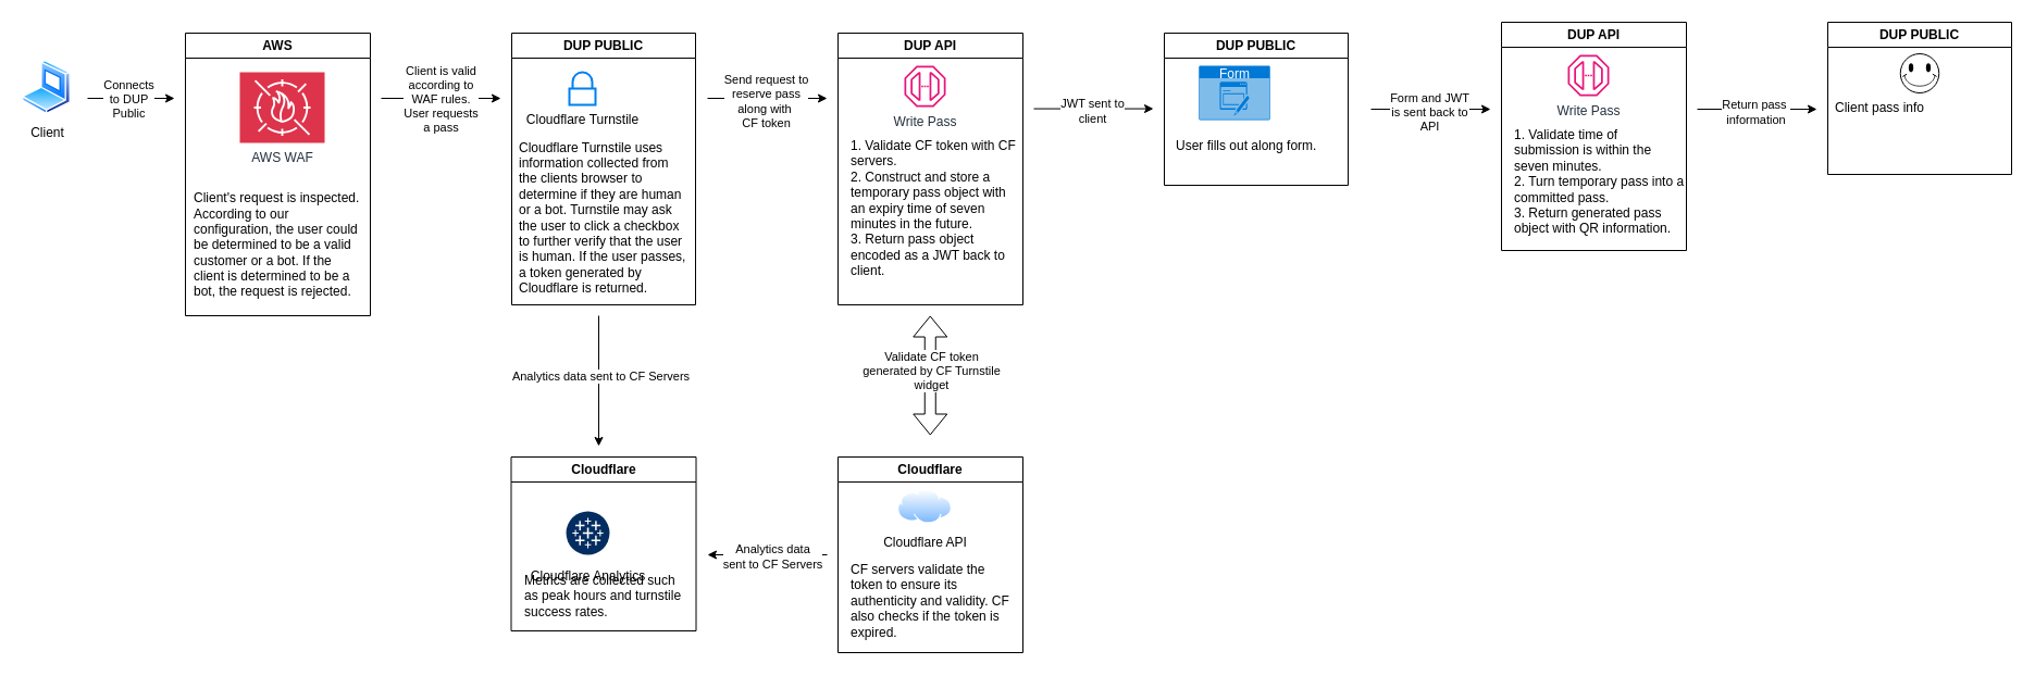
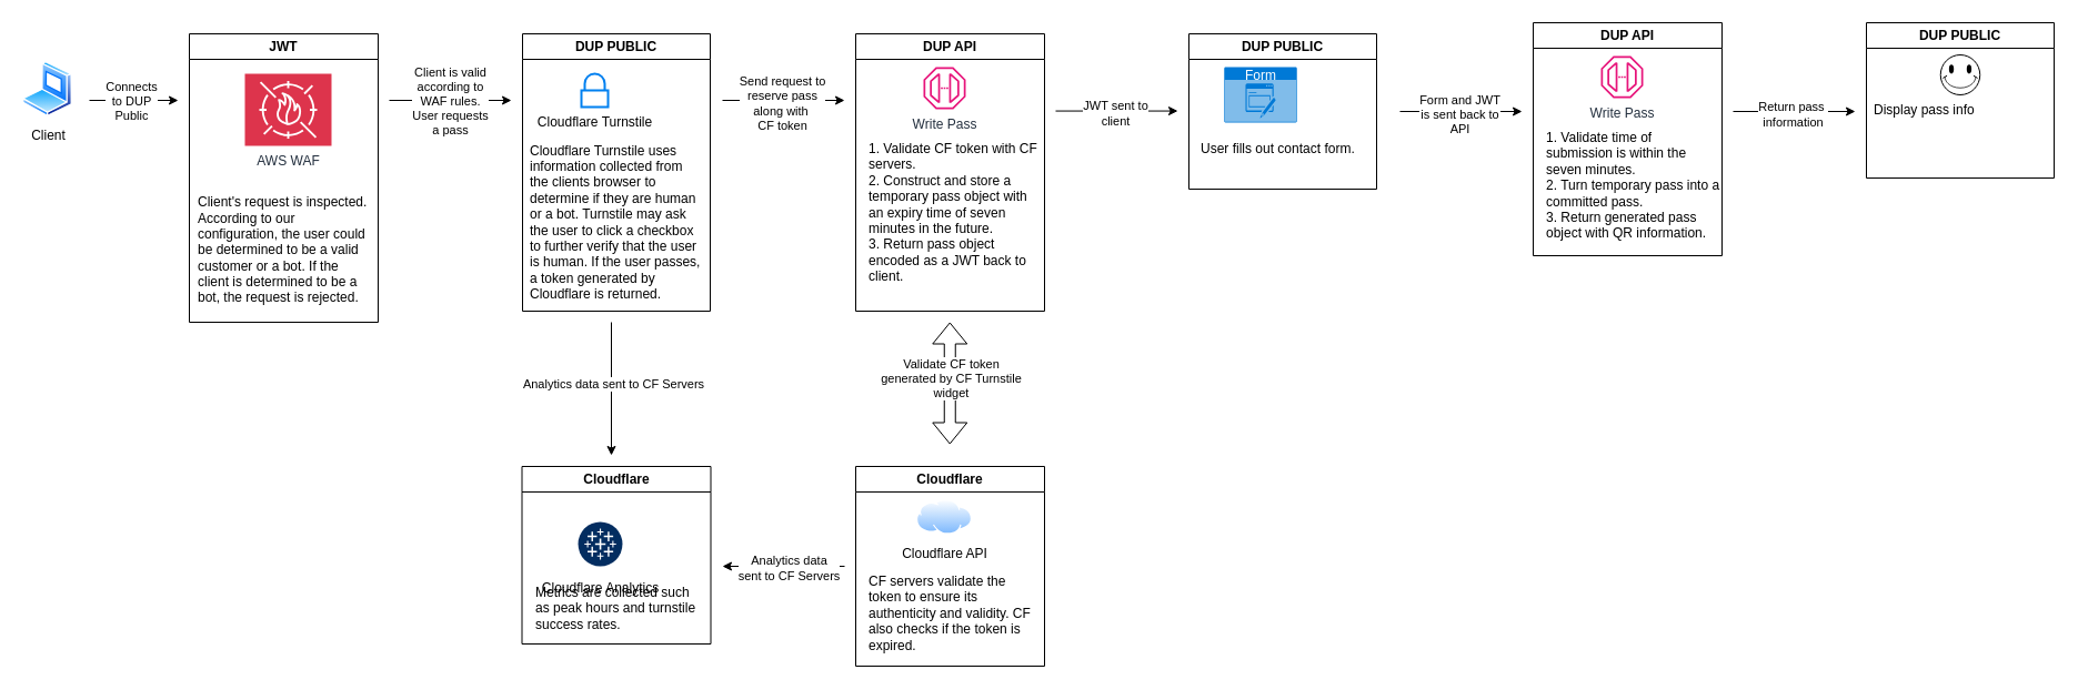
  <mxCell id="0" />
  <mxCell id="1" parent="0" />
  <mxCell id="2" value="DUP PUBLIC" style="swimlane;whiteSpace=wrap;html=1;" vertex="1" parent="1"><mxGeometry x="470" y="30" width="169" height="250" as="geometry" /></mxCell>
  <mxCell id="3" value="Cloudflare Turnstile" style="html=1;verticalLabelPosition=bottom;align=center;labelBackgroundColor=#ffffff;verticalAlign=top;strokeWidth=2;strokeColor=#0080F0;shadow=0;dashed=0;shape=mxgraph.ios7.icons.locked;" vertex="1" parent="2"><mxGeometry x="53" y="36" width="24" height="30" as="geometry" /></mxCell>
  <mxCell id="4" value="Cloudflare Turnstile uses information collected from the clients browser to determine if they are human or a bot. Turnstile may ask the user to click a checkbox to further verify that the user is human. If the user passes, a token generated by Cloudflare is returned." style="text;html=1;align=left;verticalAlign=middle;whiteSpace=wrap;rounded=0;" vertex="1" parent="2"><mxGeometry x="5" y="100" width="159" height="140" as="geometry" /></mxCell>
  <mxCell id="5" value="DUP API" style="swimlane;whiteSpace=wrap;html=1;" vertex="1" parent="1"><mxGeometry x="770" y="30" width="170" height="250" as="geometry" /></mxCell>
  <mxCell id="6" value="1. Validate CF token with CF servers.&lt;br&gt;2. Construct and store a temporary pass object with an expiry time of seven minutes in the future.&lt;br&gt;3. Return pass object encoded as a JWT back to client." style="text;html=1;align=left;verticalAlign=top;whiteSpace=wrap;rounded=0;" vertex="1" parent="5"><mxGeometry x="10" y="90" width="160" height="150" as="geometry" /></mxCell>
  <mxCell id="7" value="Write Pass" style="sketch=0;outlineConnect=0;fontColor=#232F3E;gradientColor=none;fillColor=#E7157B;strokeColor=none;dashed=0;verticalLabelPosition=bottom;verticalAlign=top;align=center;html=1;fontSize=12;fontStyle=0;aspect=fixed;pointerEvents=1;shape=mxgraph.aws4.endpoint;" vertex="1" parent="5"><mxGeometry x="61" y="30" width="38" height="38" as="geometry" /></mxCell>
  <mxCell id="8" value="Cloudflare" style="swimlane;whiteSpace=wrap;html=1;" vertex="1" parent="1"><mxGeometry x="770" y="420" width="170" height="180" as="geometry" /></mxCell>
  <mxCell id="9" value="Cloudflare API" style="image;aspect=fixed;perimeter=ellipsePerimeter;html=1;align=center;shadow=0;dashed=0;spacingTop=3;image=img/lib/active_directory/internet_cloud.svg;" vertex="1" parent="8"><mxGeometry x="55" y="30" width="50" height="31.5" as="geometry" /></mxCell>
  <mxCell id="10" value="CF servers validate the token to ensure its authenticity and validity. CF also checks if the token is expired.&amp;nbsp;" style="text;html=1;align=left;verticalAlign=top;whiteSpace=wrap;rounded=0;" vertex="1" parent="8"><mxGeometry x="10" y="90" width="150" height="80" as="geometry" /></mxCell>
  <mxCell id="11" value="Client" style="image;aspect=fixed;perimeter=ellipsePerimeter;html=1;align=center;shadow=0;dashed=0;spacingTop=3;image=img/lib/active_directory/laptop_client.svg;" vertex="1" parent="1"><mxGeometry x="20" y="55" width="45" height="50" as="geometry" /></mxCell>
  <mxCell id="12" value="" style="endArrow=classic;html=1;rounded=0;" edge="1" parent="1"><mxGeometry width="50" height="50" relative="1" as="geometry"><mxPoint x="80" y="90" as="sourcePoint" /><mxPoint x="160" y="90" as="targetPoint" /></mxGeometry></mxCell>
  <mxCell id="13" value="Connects&lt;br&gt;to DUP&lt;br&gt;Public" style="edgeLabel;html=1;align=center;verticalAlign=middle;resizable=0;points=[];" vertex="1" connectable="0" parent="12"><mxGeometry x="-0.083" relative="1" as="geometry"><mxPoint as="offset" /></mxGeometry></mxCell>
- <mxCell id="14" value="AWS" style="swimlane;whiteSpace=wrap;html=1;" vertex="1" parent="1"><mxGeometry x="170" y="30" width="170" height="260" as="geometry" /></mxCell>
+ <mxCell id="14" value="JWT" style="swimlane;whiteSpace=wrap;html=1;" vertex="1" parent="1"><mxGeometry x="170" y="30" width="170" height="260" as="geometry" /></mxCell>
  <mxCell id="15" value="AWS WAF" style="sketch=0;points=[[0,0,0],[0.25,0,0],[0.5,0,0],[0.75,0,0],[1,0,0],[0,1,0],[0.25,1,0],[0.5,1,0],[0.75,1,0],[1,1,0],[0,0.25,0],[0,0.5,0],[0,0.75,0],[1,0.25,0],[1,0.5,0],[1,0.75,0]];outlineConnect=0;fontColor=#232F3E;fillColor=#DD344C;strokeColor=#ffffff;dashed=0;verticalLabelPosition=bottom;verticalAlign=top;align=center;html=1;fontSize=12;fontStyle=0;aspect=fixed;shape=mxgraph.aws4.resourceIcon;resIcon=mxgraph.aws4.waf;" vertex="1" parent="14"><mxGeometry x="50" y="36" width="78" height="65" as="geometry" /></mxCell>
  <mxCell id="16" value="Client's request is inspected. According to our configuration, the user could be determined to be a valid customer or a bot. If the client is determined to be a bot, the request is rejected." style="text;html=1;align=left;verticalAlign=middle;whiteSpace=wrap;rounded=0;" vertex="1" parent="14"><mxGeometry x="5.5" y="140" width="159" height="110" as="geometry" /></mxCell>
  <mxCell id="17" value="" style="endArrow=classic;html=1;rounded=0;" edge="1" parent="1"><mxGeometry width="50" height="50" relative="1" as="geometry"><mxPoint x="350" y="90" as="sourcePoint" /><mxPoint x="460" y="90" as="targetPoint" /></mxGeometry></mxCell>
  <mxCell id="18" value="Client is valid&lt;br&gt;according to&lt;br&gt;WAF rules.&lt;br&gt;User requests&lt;br&gt;a pass" style="edgeLabel;html=1;align=center;verticalAlign=middle;resizable=0;points=[];" vertex="1" connectable="0" parent="17"><mxGeometry x="-0.024" relative="1" as="geometry"><mxPoint as="offset" /></mxGeometry></mxCell>
  <mxCell id="19" value="" style="endArrow=classic;html=1;rounded=0;" edge="1" parent="1"><mxGeometry width="50" height="50" relative="1" as="geometry"><mxPoint x="650" y="90" as="sourcePoint" /><mxPoint x="760" y="90" as="targetPoint" /></mxGeometry></mxCell>
  <mxCell id="20" value="Send request to&lt;br&gt;reserve pass&lt;br&gt;along with&amp;nbsp;&lt;br&gt;CF token" style="edgeLabel;html=1;align=center;verticalAlign=middle;resizable=0;points=[];" vertex="1" connectable="0" parent="19"><mxGeometry x="-0.04" y="-2" relative="1" as="geometry"><mxPoint as="offset" /></mxGeometry></mxCell>
  <mxCell id="21" value="" style="shape=flexArrow;endArrow=classic;startArrow=classic;html=1;rounded=0;" edge="1" parent="1"><mxGeometry width="100" height="100" relative="1" as="geometry"><mxPoint x="854.75" y="400" as="sourcePoint" /><mxPoint x="854.75" y="290" as="targetPoint" /></mxGeometry></mxCell>
  <mxCell id="22" value="Validate CF token&lt;br&gt;generated by CF Turnstile&lt;br&gt;widget" style="edgeLabel;html=1;align=center;verticalAlign=middle;resizable=0;points=[];" vertex="1" connectable="0" parent="21"><mxGeometry x="0.083" y="-1" relative="1" as="geometry"><mxPoint as="offset" /></mxGeometry></mxCell>
  <mxCell id="23" value="Cloudflare" style="swimlane;whiteSpace=wrap;html=1;" vertex="1" parent="1"><mxGeometry x="469.5" y="420" width="170" height="160" as="geometry" /></mxCell>
  <mxCell id="24" value="Cloudflare Analytics" style="verticalLabelPosition=bottom;aspect=fixed;html=1;shape=mxgraph.salesforce.analytics2;" vertex="1" parent="23"><mxGeometry x="50.5" y="50" width="40" height="40" as="geometry" /></mxCell>
  <mxCell id="25" value="Metrics are collected such as peak hours and turnstile success rates." style="text;html=1;align=left;verticalAlign=top;whiteSpace=wrap;rounded=0;" vertex="1" parent="23"><mxGeometry x="10" y="100" width="150" height="80" as="geometry" /></mxCell>
  <mxCell id="26" value="" style="endArrow=classic;html=1;rounded=0;" edge="1" parent="1"><mxGeometry width="50" height="50" relative="1" as="geometry"><mxPoint x="550" y="290" as="sourcePoint" /><mxPoint x="550" y="410" as="targetPoint" /></mxGeometry></mxCell>
  <mxCell id="27" value="Analytics data sent to CF Servers" style="edgeLabel;html=1;align=center;verticalAlign=middle;resizable=0;points=[];" vertex="1" connectable="0" parent="26"><mxGeometry x="-0.08" y="1" relative="1" as="geometry"><mxPoint as="offset" /></mxGeometry></mxCell>
  <mxCell id="28" value="" style="endArrow=classic;html=1;rounded=0;" edge="1" parent="1"><mxGeometry width="50" height="50" relative="1" as="geometry"><mxPoint x="760" y="510" as="sourcePoint" /><mxPoint x="650" y="510" as="targetPoint" /></mxGeometry></mxCell>
  <mxCell id="29" value="Analytics data&lt;br&gt;sent to CF Servers" style="edgeLabel;html=1;align=center;verticalAlign=middle;resizable=0;points=[];" vertex="1" connectable="0" parent="28"><mxGeometry x="-0.08" y="1" relative="1" as="geometry"><mxPoint as="offset" /></mxGeometry></mxCell>
  <mxCell id="30" value="DUP PUBLIC" style="swimlane;whiteSpace=wrap;html=1;" vertex="1" parent="1"><mxGeometry x="1070" y="30" width="169" height="140" as="geometry" /></mxCell>
- <mxCell id="31" value="User fills out along form." style="text;html=1;align=left;verticalAlign=top;whiteSpace=wrap;rounded=0;" vertex="1" parent="30"><mxGeometry x="9" y="90" width="160" height="30" as="geometry" /></mxCell>
+ <mxCell id="31" value="User fills out contact form." style="text;html=1;align=left;verticalAlign=top;whiteSpace=wrap;rounded=0;" vertex="1" parent="30"><mxGeometry x="9" y="90" width="160" height="30" as="geometry" /></mxCell>
  <mxCell id="32" value="Form" style="html=1;whiteSpace=wrap;strokeColor=none;fillColor=#0079D6;labelPosition=center;verticalLabelPosition=middle;verticalAlign=top;align=center;fontSize=12;outlineConnect=0;spacingTop=-6;fontColor=#FFFFFF;sketch=0;shape=mxgraph.sitemap.form;" vertex="1" parent="30"><mxGeometry x="31.75" y="30" width="65.5" height="50" as="geometry" /></mxCell>
  <mxCell id="33" value="" style="endArrow=classic;html=1;rounded=0;" edge="1" parent="1"><mxGeometry width="50" height="50" relative="1" as="geometry"><mxPoint x="950" y="99.57" as="sourcePoint" /><mxPoint x="1060" y="99.57" as="targetPoint" /></mxGeometry></mxCell>
  <mxCell id="34" value="JWT sent to&lt;br&gt;client" style="edgeLabel;html=1;align=center;verticalAlign=middle;resizable=0;points=[];" vertex="1" connectable="0" parent="33"><mxGeometry x="-0.04" y="-2" relative="1" as="geometry"><mxPoint as="offset" /></mxGeometry></mxCell>
  <mxCell id="35" value="DUP API" style="swimlane;whiteSpace=wrap;html=1;" vertex="1" parent="1"><mxGeometry x="1380" y="20" width="170" height="210" as="geometry" /></mxCell>
  <mxCell id="36" value="1. Validate time of submission is within the seven minutes.&lt;br&gt;2. Turn temporary pass into a committed pass.&lt;br&gt;3. Return generated pass object with QR information." style="text;html=1;align=left;verticalAlign=top;whiteSpace=wrap;rounded=0;" vertex="1" parent="35"><mxGeometry x="10" y="90" width="160" height="150" as="geometry" /></mxCell>
  <mxCell id="37" value="Write Pass" style="sketch=0;outlineConnect=0;fontColor=#232F3E;gradientColor=none;fillColor=#E7157B;strokeColor=none;dashed=0;verticalLabelPosition=bottom;verticalAlign=top;align=center;html=1;fontSize=12;fontStyle=0;aspect=fixed;pointerEvents=1;shape=mxgraph.aws4.endpoint;" vertex="1" parent="35"><mxGeometry x="61" y="30" width="38" height="38" as="geometry" /></mxCell>
  <mxCell id="38" value="" style="endArrow=classic;html=1;rounded=0;" edge="1" parent="1"><mxGeometry width="50" height="50" relative="1" as="geometry"><mxPoint x="1260" y="100" as="sourcePoint" /><mxPoint x="1370" y="100" as="targetPoint" /></mxGeometry></mxCell>
  <mxCell id="39" value="Form and JWT&lt;br&gt;is sent back to&lt;br&gt;API" style="edgeLabel;html=1;align=center;verticalAlign=middle;resizable=0;points=[];" vertex="1" connectable="0" parent="38"><mxGeometry x="-0.04" y="-2" relative="1" as="geometry"><mxPoint as="offset" /></mxGeometry></mxCell>
  <mxCell id="40" value="DUP PUBLIC" style="swimlane;whiteSpace=wrap;html=1;" vertex="1" parent="1"><mxGeometry x="1680" y="20" width="169" height="140" as="geometry" /></mxCell>
- <mxCell id="41" value="Client pass info" style="text;html=1;align=left;verticalAlign=top;whiteSpace=wrap;rounded=0;" vertex="1" parent="40"><mxGeometry x="4.5" y="65" width="160" height="30" as="geometry" /></mxCell>
+ <mxCell id="41" value="Display pass info" style="text;html=1;align=left;verticalAlign=top;whiteSpace=wrap;rounded=0;" vertex="1" parent="40"><mxGeometry x="4.5" y="65" width="160" height="30" as="geometry" /></mxCell>
  <mxCell id="42" value="" style="verticalLabelPosition=bottom;verticalAlign=top;html=1;shape=mxgraph.basic.smiley" vertex="1" parent="40"><mxGeometry x="66.75" y="29" width="35.5" height="36" as="geometry" /></mxCell>
  <mxCell id="43" value="" style="endArrow=classic;html=1;rounded=0;" edge="1" parent="1"><mxGeometry width="50" height="50" relative="1" as="geometry"><mxPoint x="1560" y="100" as="sourcePoint" /><mxPoint x="1670" y="100" as="targetPoint" /></mxGeometry></mxCell>
  <mxCell id="44" value="Return pass&amp;nbsp;&lt;br&gt;information" style="edgeLabel;html=1;align=center;verticalAlign=middle;resizable=0;points=[];" vertex="1" connectable="0" parent="43"><mxGeometry x="-0.04" y="-2" relative="1" as="geometry"><mxPoint as="offset" /></mxGeometry></mxCell>
